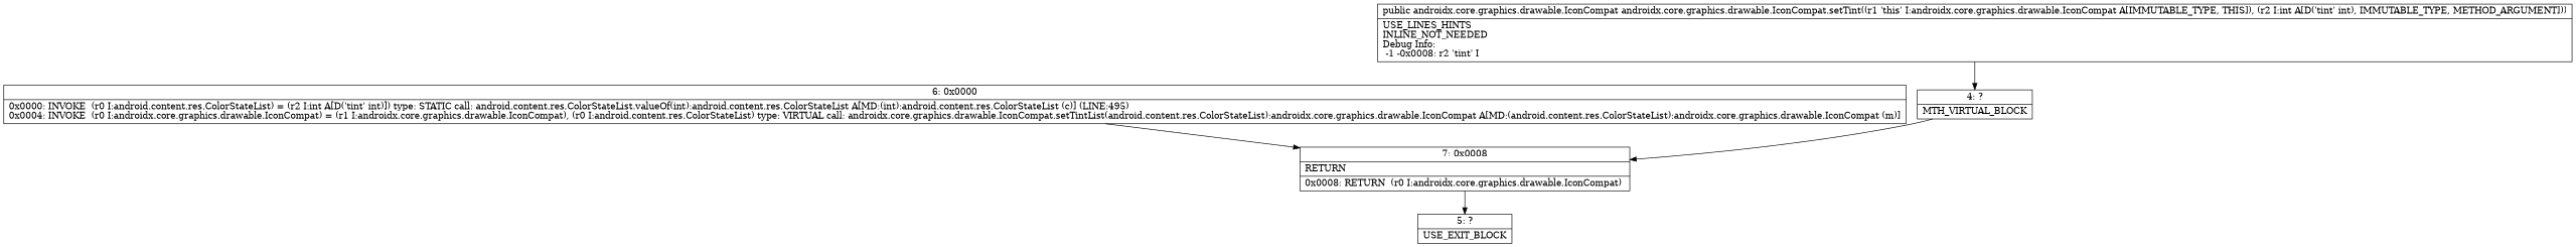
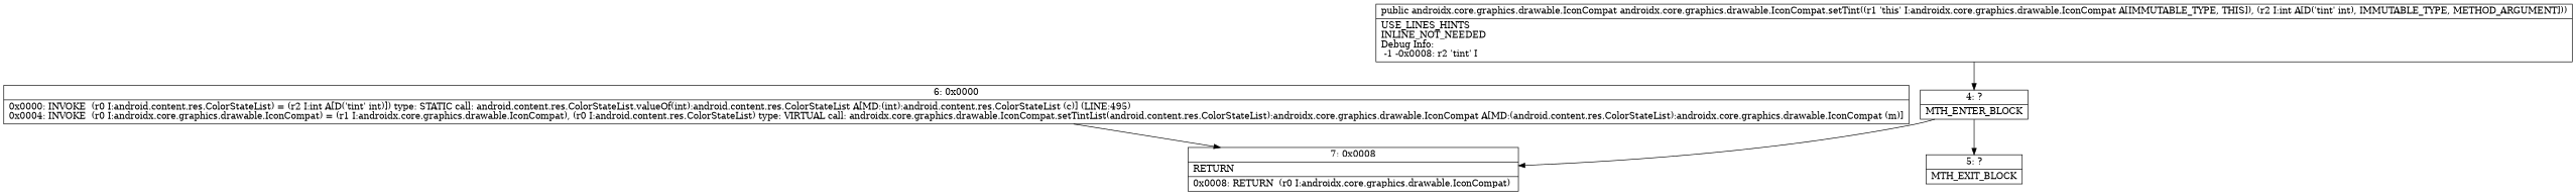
  digraph {
    node [shape=record]
-   n1 [label="{4\:\ ?|MTH_VIRTUAL_BLOCK\l}"]
+   n1 [label="{4\:\ ?|MTH_ENTER_BLOCK\l}"]
    n2 [label="{7\:\ 0x0008|RETURN\l|0x0008: RETURN  (r0 I:androidx.core.graphics.drawable.IconCompat) \l}"]
    n3 [label="{6\:\ 0x0000|0x0000: INVOKE  (r0 I:android.content.res.ColorStateList) = (r2 I:int A[D('tint' int)]) type: STATIC call: android.content.res.ColorStateList.valueOf(int):android.content.res.ColorStateList A[MD:(int):android.content.res.ColorStateList (c)] (LINE:495)\l0x0004: INVOKE  (r0 I:androidx.core.graphics.drawable.IconCompat) = (r1 I:androidx.core.graphics.drawable.IconCompat), (r0 I:android.content.res.ColorStateList) type: VIRTUAL call: androidx.core.graphics.drawable.IconCompat.setTintList(android.content.res.ColorStateList):androidx.core.graphics.drawable.IconCompat A[MD:(android.content.res.ColorStateList):androidx.core.graphics.drawable.IconCompat (m)]\l}"]
-   n4 [label="{5\:\ ?|USE_EXIT_BLOCK\l}"]
+   n4 [label="{5\:\ ?|MTH_EXIT_BLOCK\l}"]
    n5 [label="{public androidx.core.graphics.drawable.IconCompat androidx.core.graphics.drawable.IconCompat.setTint((r1 'this' I:androidx.core.graphics.drawable.IconCompat A[IMMUTABLE_TYPE, THIS]), (r2 I:int A[D('tint' int), IMMUTABLE_TYPE, METHOD_ARGUMENT]))  | USE_LINES_HINTS\lINLINE_NOT_NEEDED\lDebug Info:\l  \-1 \-0x0008: r2 'tint' I\l}"]
    n1 -> n2
-   n2 -> n4
+   n1 -> n4
    n3 -> n2
    n5 -> n1
  }
